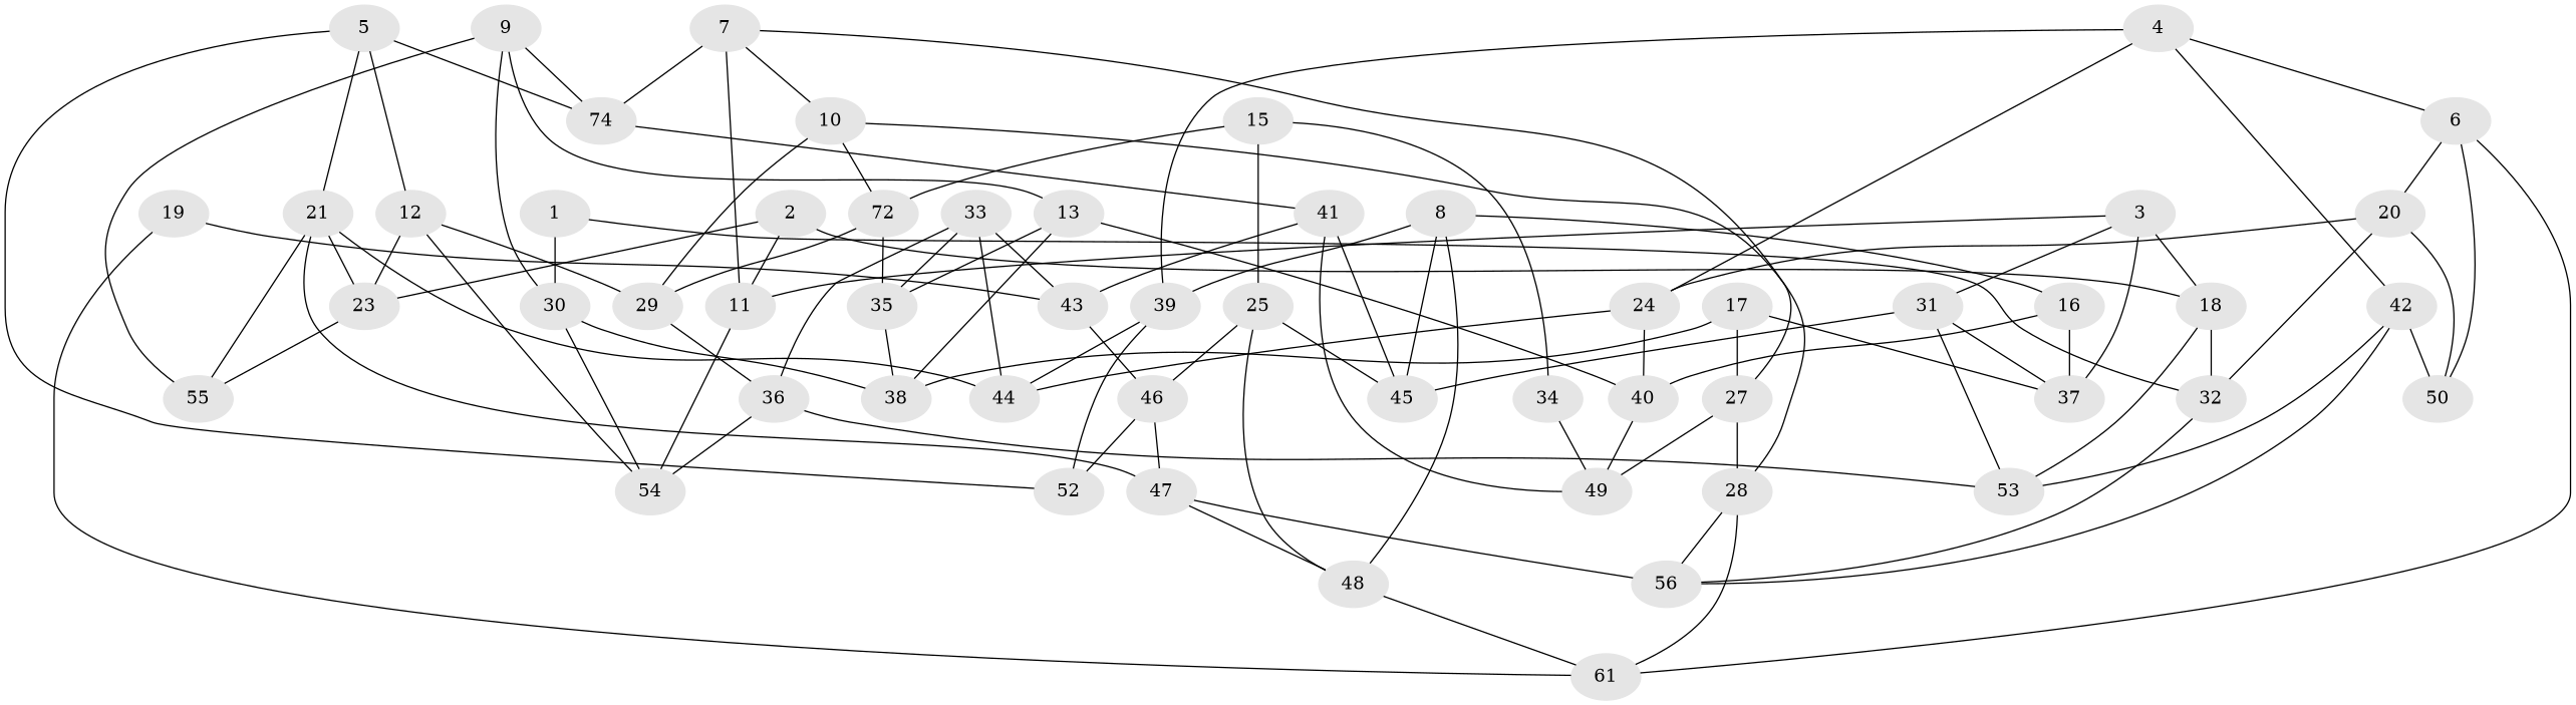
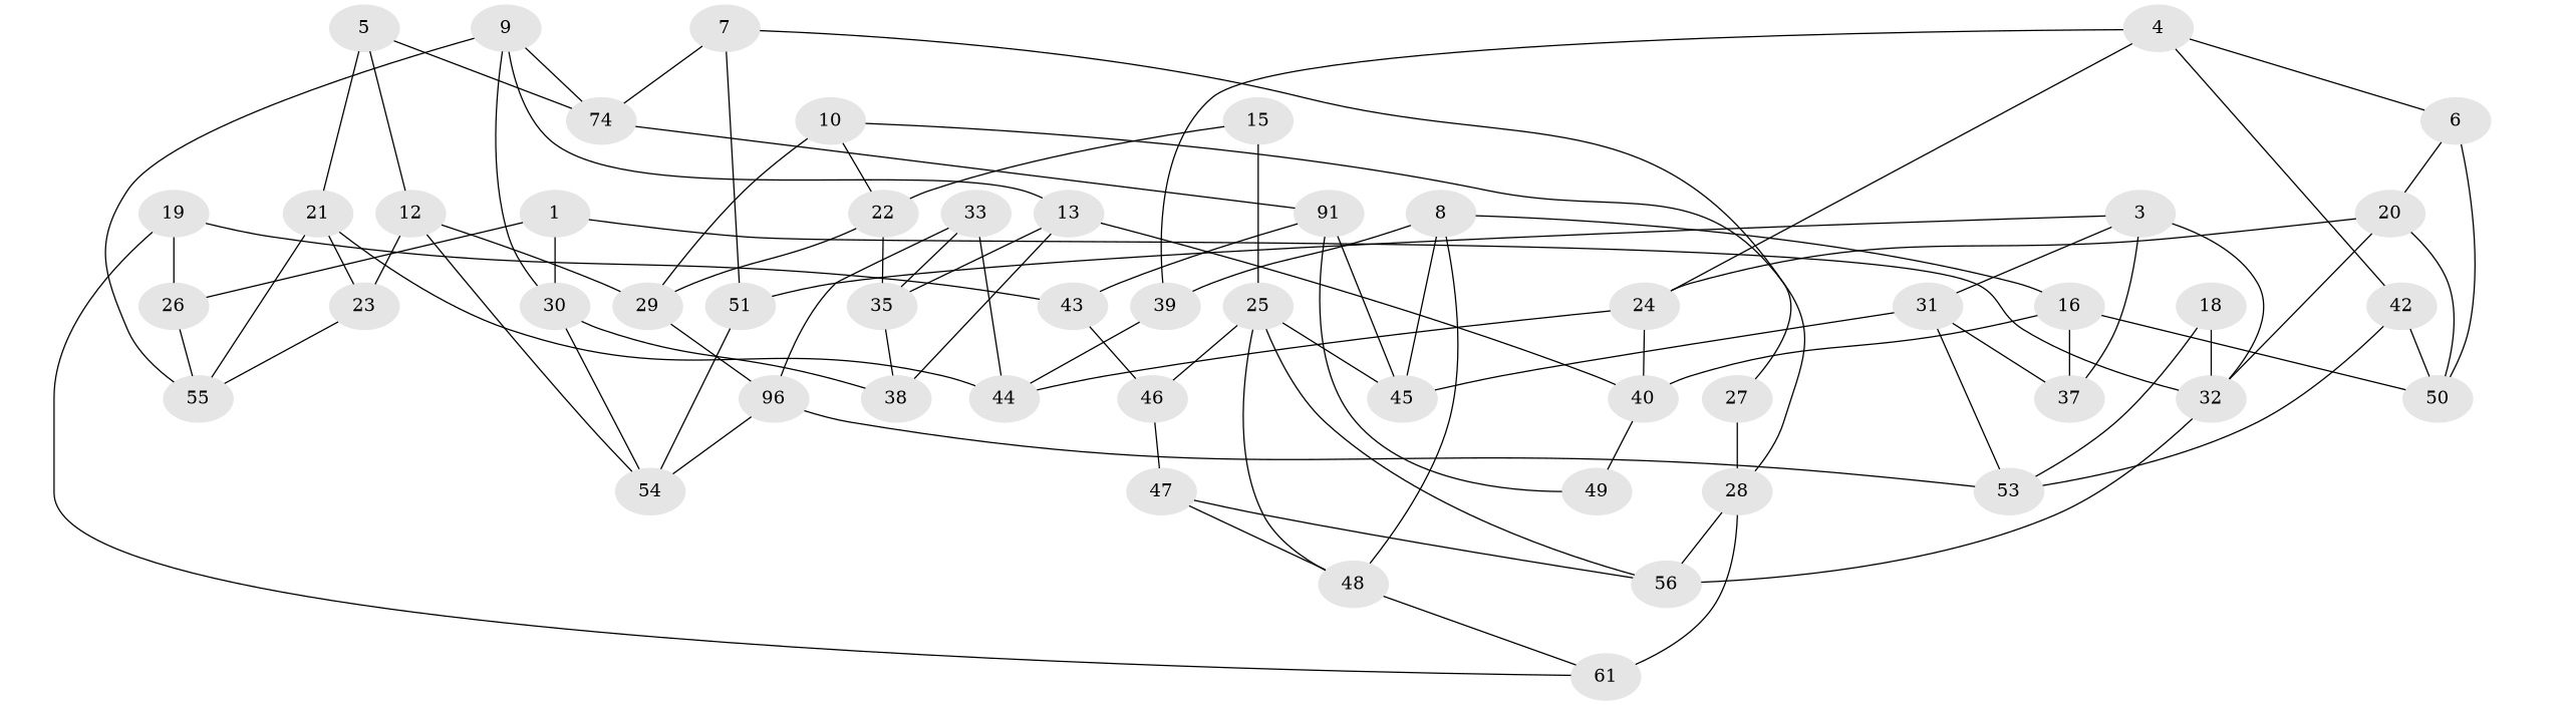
  graph {
    node [color=gray90 style=filled]
    1
+   26
    30
    32
-   2
-   11
+   11 [label=51]
    18
    23
    55
    54
    38
    56
    53
    3
    31
    37
    45
    4
    6
    24
    39
    42
    20
    50
    n25 [label=61]
    40
    44
-   52
    5
    12
    n31 [label=74]
    21
    29
-   41
+   41 [label=91]
    47
    7
    10
    27
-   22 [label=72]
+   22
    28
    49
    8
    16
    48
    9
    13
    35
-   36
+   36 [label=96]
    43
    15
    25
-   34
-   17
    46
    19
    33
+   1 -- 26
    1 -- 30
    1 -- 32
+   26 -- 55
    30 -- 54
    30 -- 38
    32 -- 56
-   2 -- 11
-   2 -- 18
-   2 -- 23
    11 -- 54
    18 -- 32
    18 -- 53
    23 -- 55
    3 -- 11
-   3 -- 18
+   3 -- 32
    3 -- 31
    3 -- 37
    31 -- 53
    31 -- 37
    31 -- 45
    4 -- 6
    4 -- 24
    4 -- 39
    4 -- 42
    6 -- 20
    6 -- 50
-   6 -- n25
    24 -- 40
    24 -- 44
    39 -- 44
-   39 -- 52
-   42 -- 56
+   25 -- 56
    42 -- 53
    42 -- 50
    20 -- 32
    20 -- 24
    20 -- 50
    40 -- 49
-   5 -- 52
    5 -- 12
    5 -- n31
    5 -- 21
    12 -- 23
    12 -- 54
    12 -- 29
    n31 -- 41
    21 -- 23
    21 -- 55
    21 -- 44
-   21 -- 47
    29 -- 36
    41 -- 45
    41 -- 49
    41 -- 43
    47 -- 56
    47 -- 48
    7 -- 11
    7 -- n31
-   7 -- 10
    7 -- 27
    10 -- 29
    10 -- 22
    10 -- 28
    27 -- 28
-   27 -- 49
    22 -- 29
    22 -- 35
    28 -- 56
    28 -- n25
    8 -- 45
    8 -- 39
    8 -- 16
    8 -- 48
    16 -- 37
+   16 -- 50
    16 -- 40
    48 -- n25
    9 -- 30
    9 -- 55
    9 -- n31
    9 -- 13
    13 -- 38
    13 -- 40
    13 -- 35
    35 -- 38
    36 -- 54
    36 -- 53
    43 -- 46
    15 -- 22
    15 -- 25
-   15 -- 34
    25 -- 45
    25 -- 48
    25 -- 46
-   34 -- 49
-   17 -- 38
-   17 -- 37
-   17 -- 27
-   46 -- 52
    46 -- 47
+   19 -- 26
    19 -- n25
    19 -- 43
    33 -- 44
    33 -- 35
    33 -- 36
-   33 -- 43
  }
